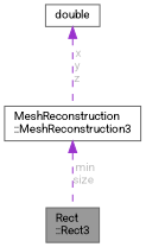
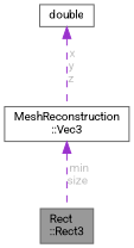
  digraph {
    fontname=Roboto
    node [color=gray40 fillcolor=white fontname=Roboto fontsize=10 shape=box style=filled]
    edge [color=darkorchid3 dir=back fontcolor=grey fontname=Roboto fontsize=10 labelfontname=Helvetica labelfontsize=10 style=dashed]
    n1 [fillcolor=grey60 fontcolor=black height=0.2 label="Rect\l::Rect3" width=0.4]
-   n2 [height=0.2 label="MeshReconstruction\l::MeshReconstruction3" width=0.4]
+   n2 [height=0.2 label="MeshReconstruction\l::Vec3" width=0.4]
    n3 [height=0.2 label=double width=0.4]
    n2 -> n1 [label=" min\nsize"]
    n3 -> n2 [label=" x\ny\nz"]
  }
